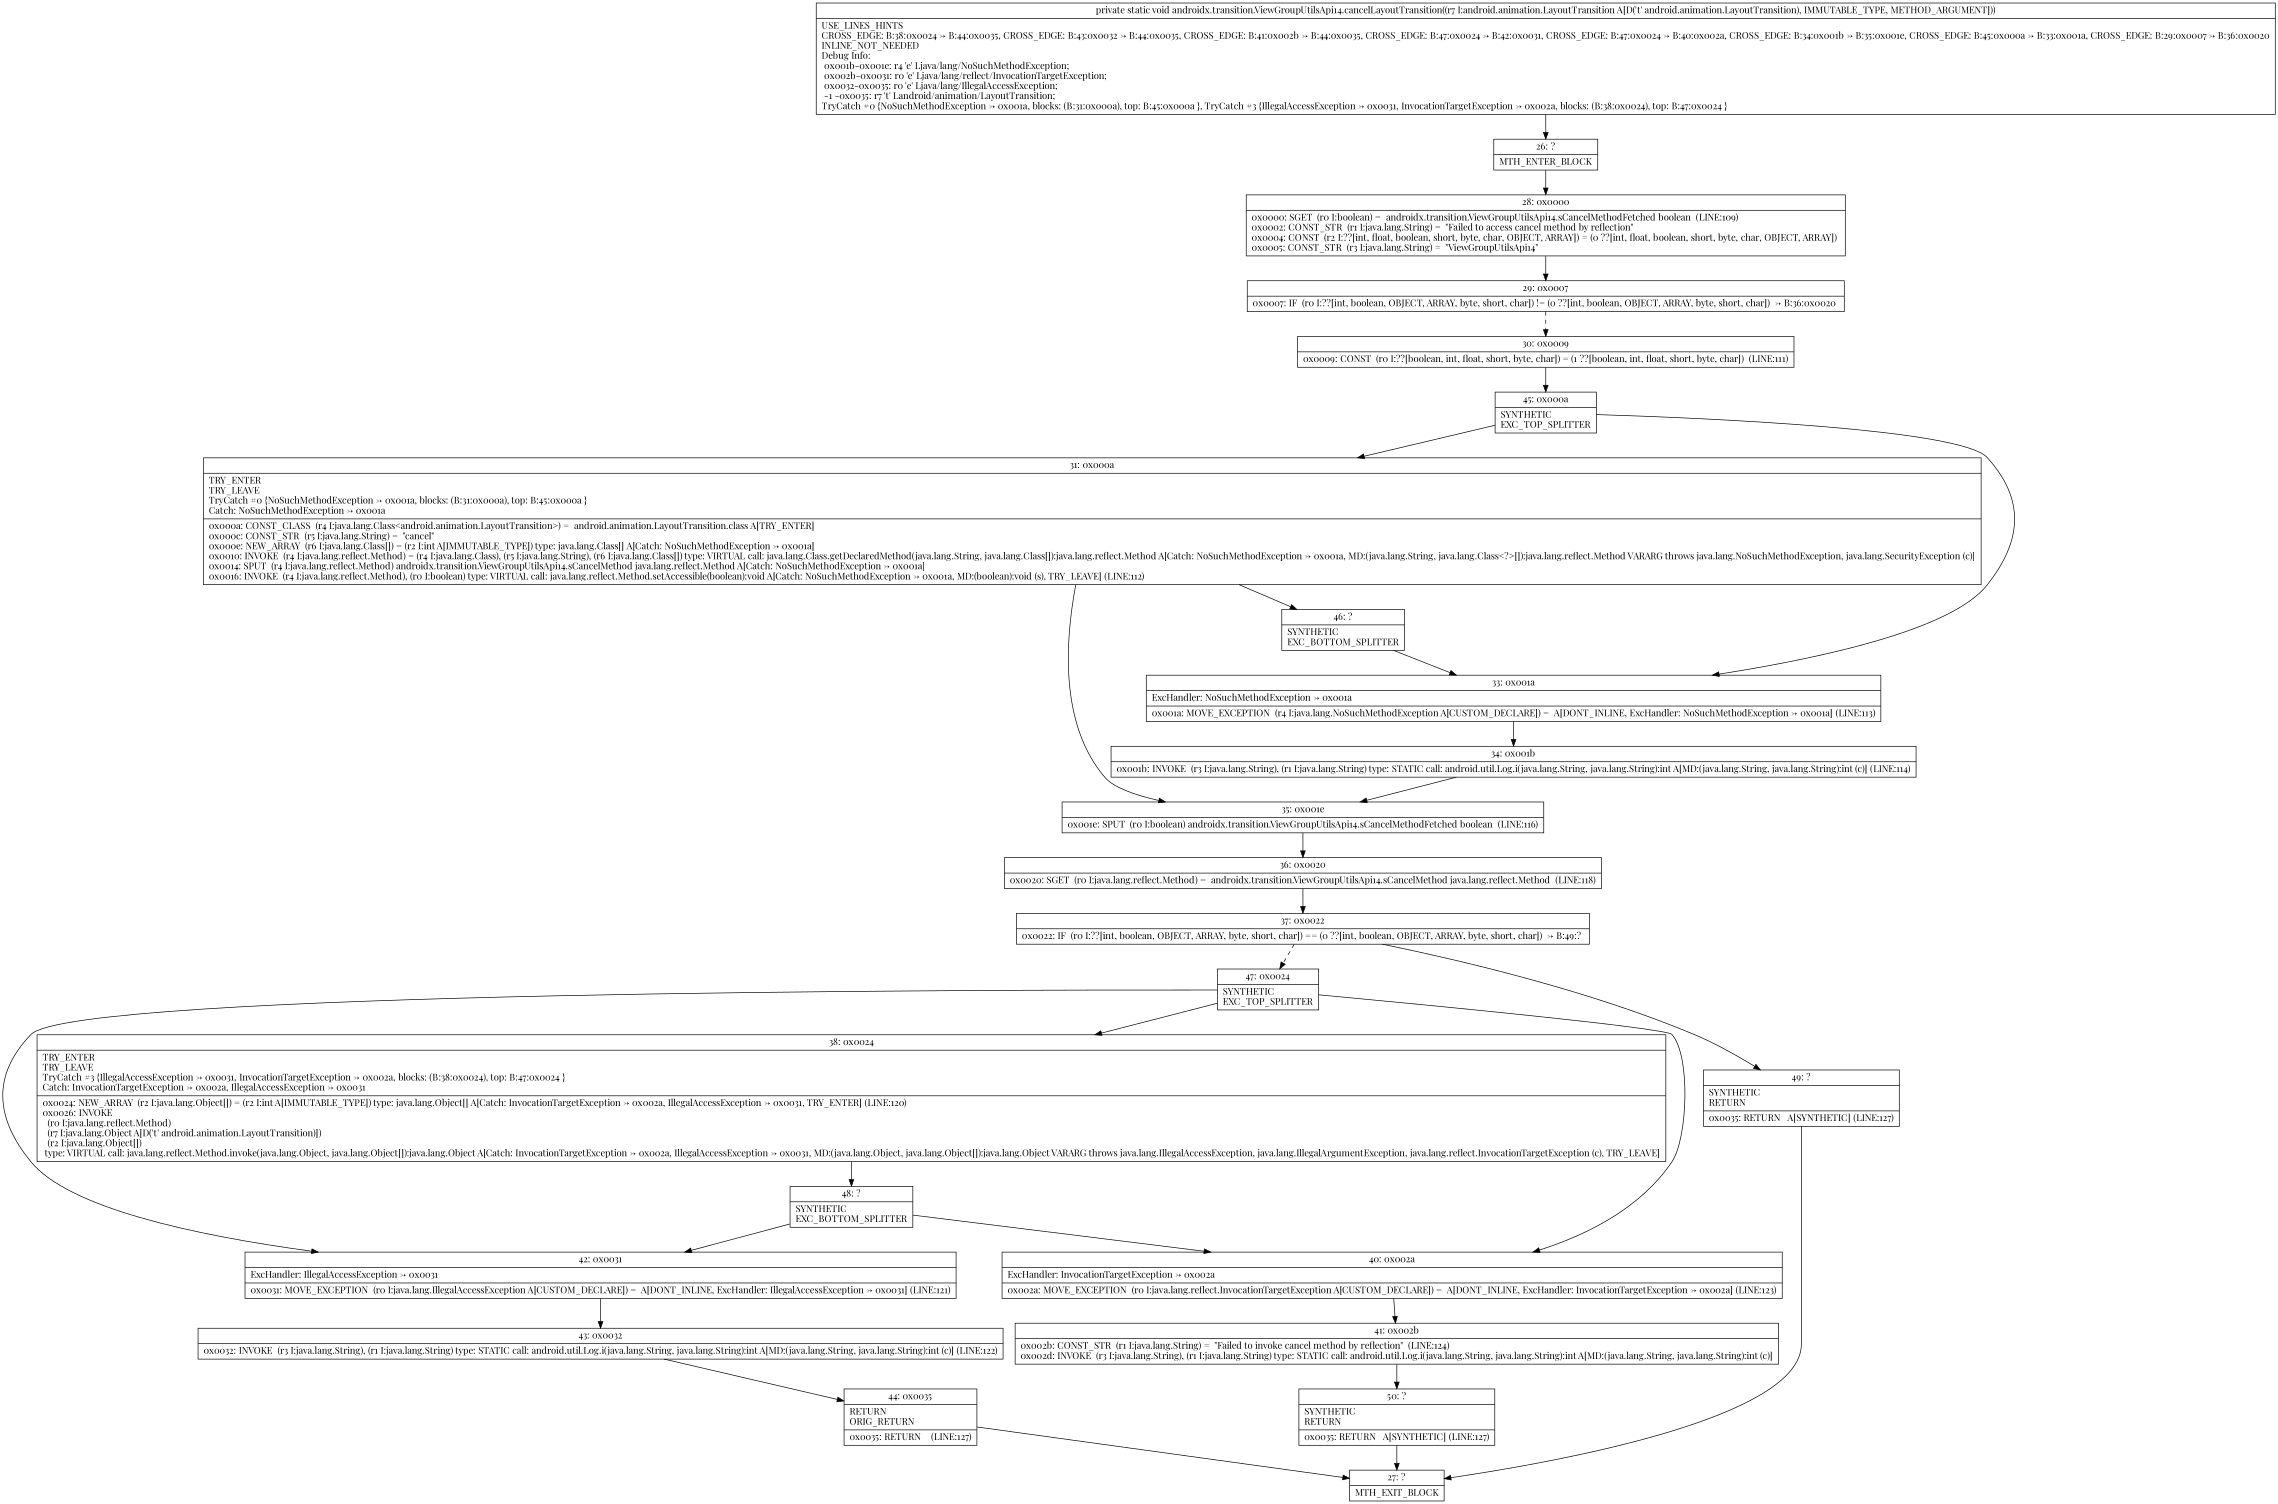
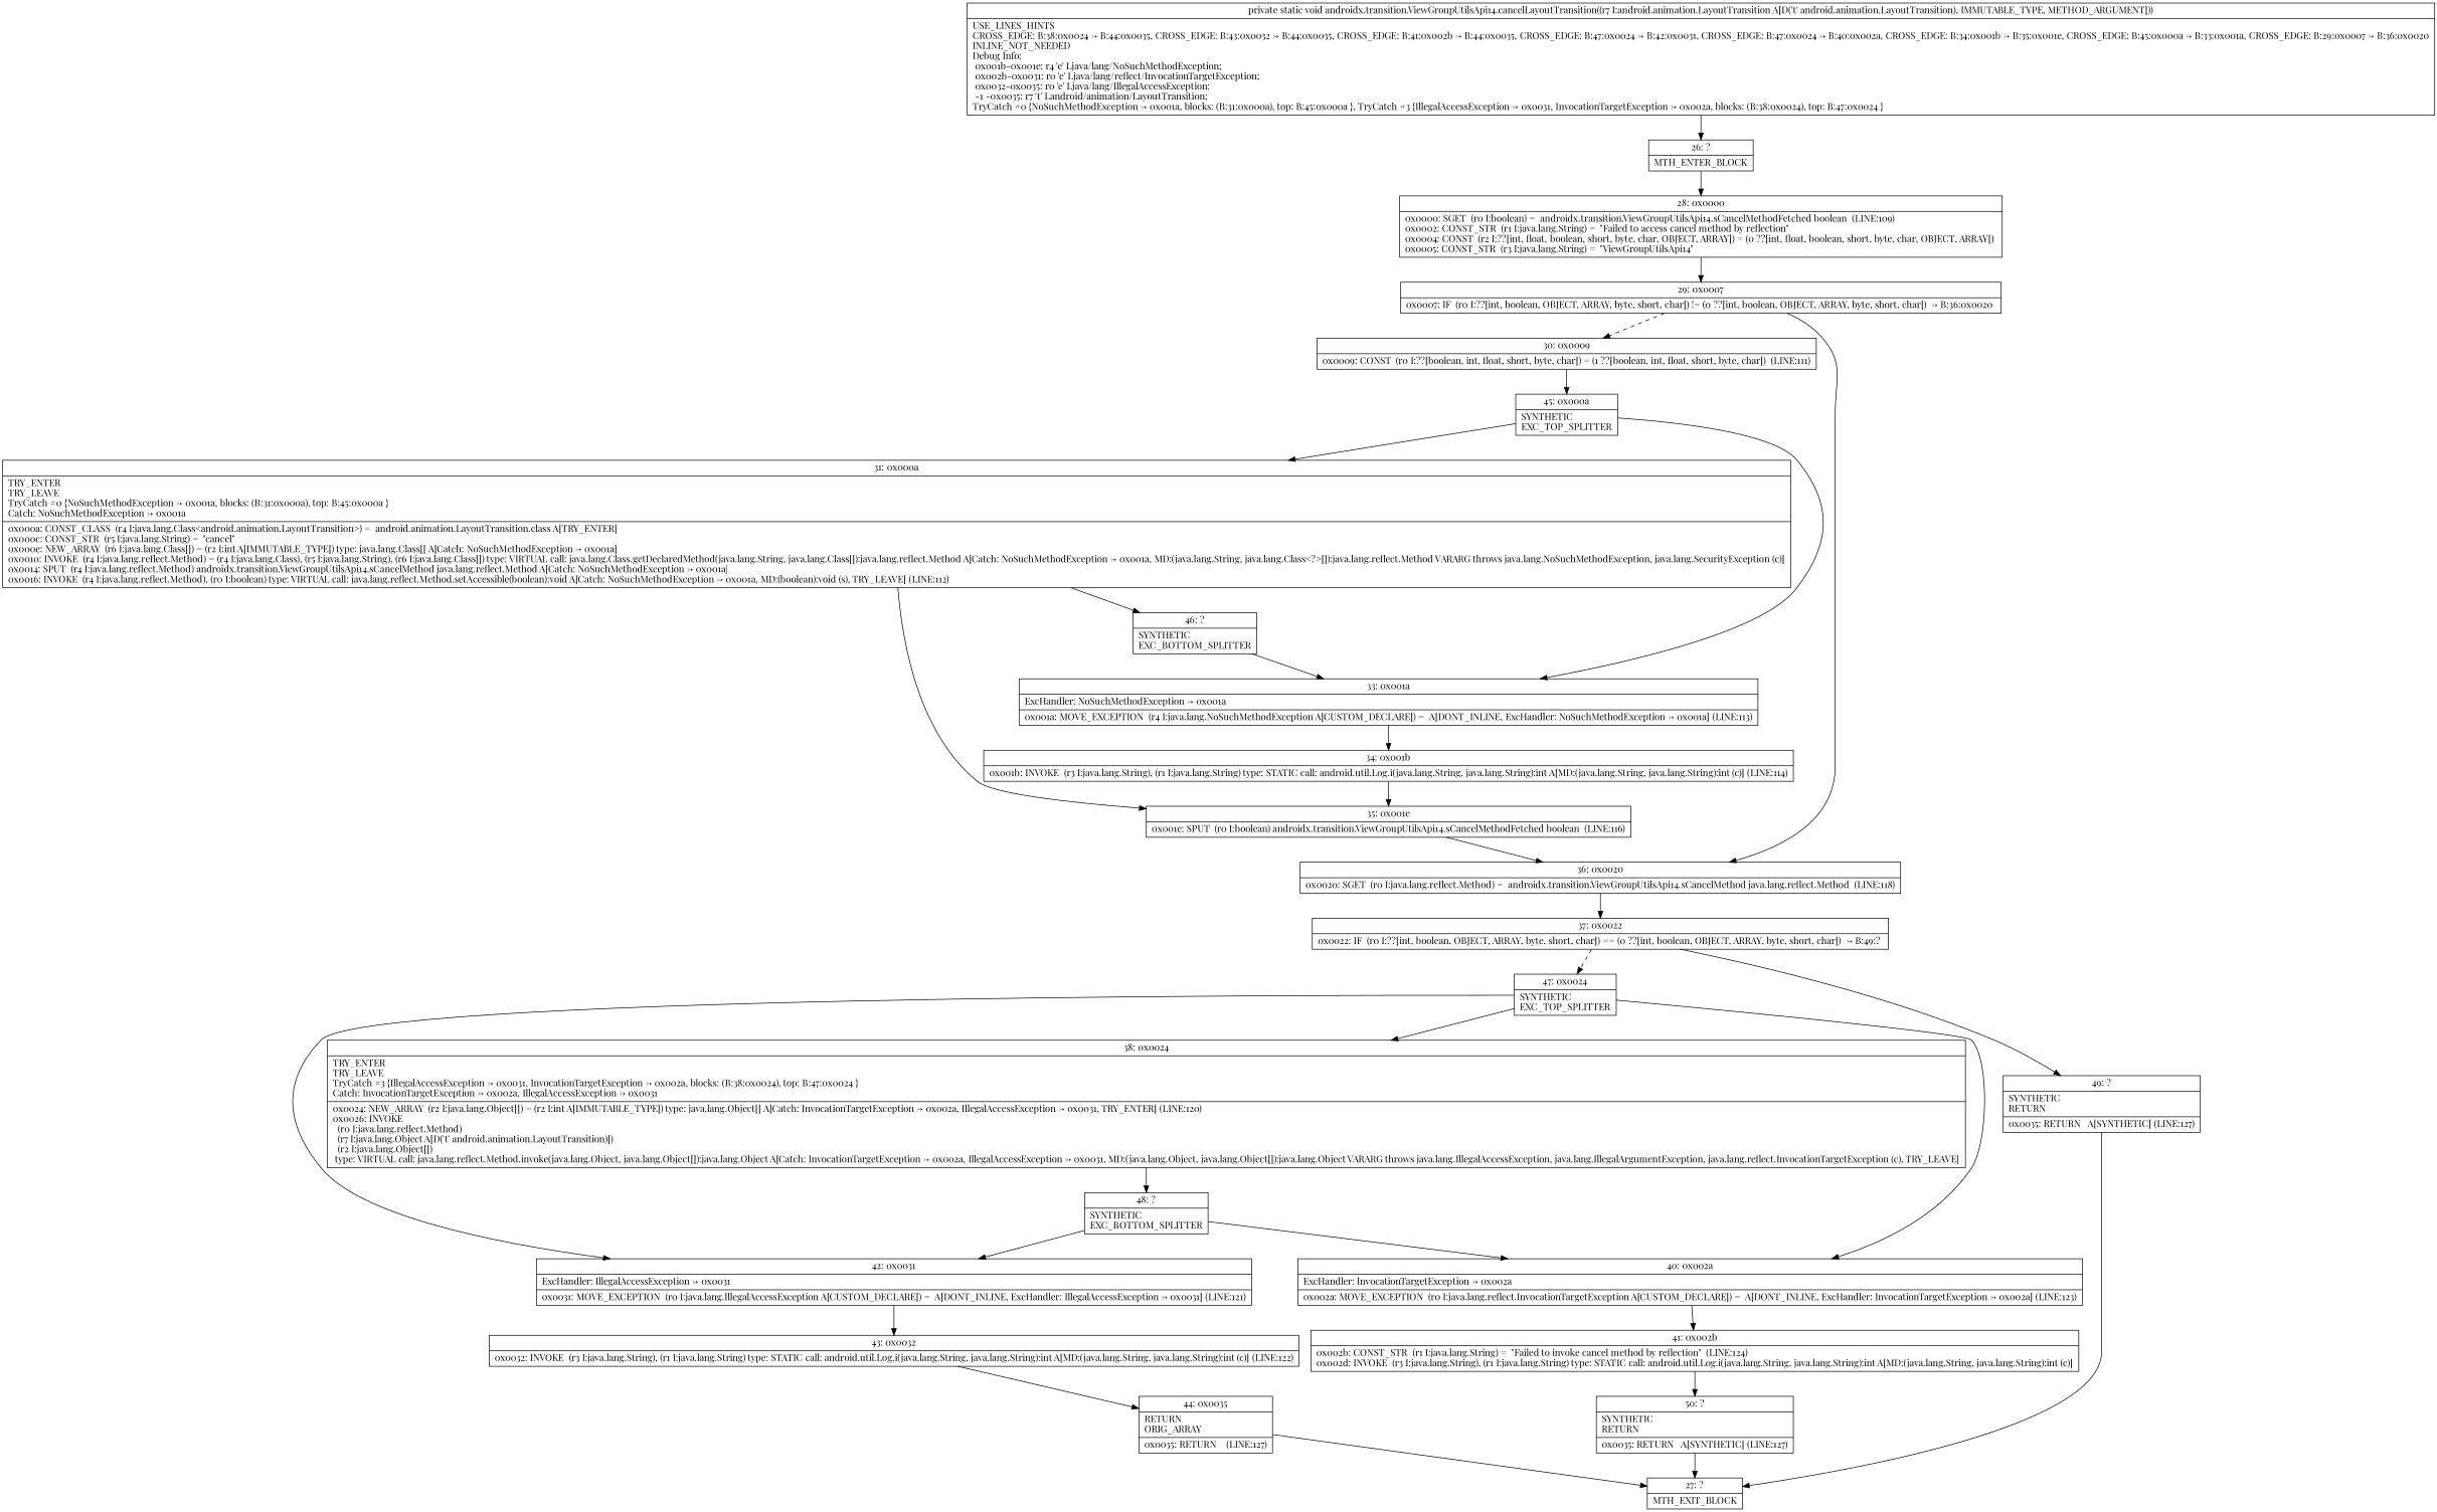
  digraph {
    fontname="Playfair Display"
    node [fontname="Playfair Display" shape=record]
    edge [fontname="Playfair Display"]
    n1 [label="{26\:\ ?|MTH_ENTER_BLOCK\l}"]
    n2 [label="{28\:\ 0x0000|0x0000: SGET  (r0 I:boolean) =  androidx.transition.ViewGroupUtilsApi14.sCancelMethodFetched boolean  (LINE:109)\l0x0002: CONST_STR  (r1 I:java.lang.String) =  \"Failed to access cancel method by reflection\" \l0x0004: CONST  (r2 I:??[int, float, boolean, short, byte, char, OBJECT, ARRAY]) = (0 ??[int, float, boolean, short, byte, char, OBJECT, ARRAY]) \l0x0005: CONST_STR  (r3 I:java.lang.String) =  \"ViewGroupUtilsApi14\" \l}"]
    n3 [label="{29\:\ 0x0007|0x0007: IF  (r0 I:??[int, boolean, OBJECT, ARRAY, byte, short, char]) != (0 ??[int, boolean, OBJECT, ARRAY, byte, short, char])  \-\> B:36:0x0020 \l}"]
    n4 [label="{30\:\ 0x0009|0x0009: CONST  (r0 I:??[boolean, int, float, short, byte, char]) = (1 ??[boolean, int, float, short, byte, char])  (LINE:111)\l}"]
    n5 [label="{36\:\ 0x0020|0x0020: SGET  (r0 I:java.lang.reflect.Method) =  androidx.transition.ViewGroupUtilsApi14.sCancelMethod java.lang.reflect.Method  (LINE:118)\l}"]
    n6 [label="{45\:\ 0x000a|SYNTHETIC\lEXC_TOP_SPLITTER\l}"]
    n7 [label="{37\:\ 0x0022|0x0022: IF  (r0 I:??[int, boolean, OBJECT, ARRAY, byte, short, char]) == (0 ??[int, boolean, OBJECT, ARRAY, byte, short, char])  \-\> B:49:? \l}"]
    n8 [label="{31\:\ 0x000a|TRY_ENTER\lTRY_LEAVE\lTryCatch #0 \{NoSuchMethodException \-\> 0x001a, blocks: (B:31:0x000a), top: B:45:0x000a \}\lCatch: NoSuchMethodException \-\> 0x001a\l|0x000a: CONST_CLASS  (r4 I:java.lang.Class\<android.animation.LayoutTransition\>) =  android.animation.LayoutTransition.class A[TRY_ENTER]\l0x000c: CONST_STR  (r5 I:java.lang.String) =  \"cancel\" \l0x000e: NEW_ARRAY  (r6 I:java.lang.Class[]) = (r2 I:int A[IMMUTABLE_TYPE]) type: java.lang.Class[] A[Catch: NoSuchMethodException \-\> 0x001a]\l0x0010: INVOKE  (r4 I:java.lang.reflect.Method) = (r4 I:java.lang.Class), (r5 I:java.lang.String), (r6 I:java.lang.Class[]) type: VIRTUAL call: java.lang.Class.getDeclaredMethod(java.lang.String, java.lang.Class[]):java.lang.reflect.Method A[Catch: NoSuchMethodException \-\> 0x001a, MD:(java.lang.String, java.lang.Class\<?\>[]):java.lang.reflect.Method VARARG throws java.lang.NoSuchMethodException, java.lang.SecurityException (c)]\l0x0014: SPUT  (r4 I:java.lang.reflect.Method) androidx.transition.ViewGroupUtilsApi14.sCancelMethod java.lang.reflect.Method A[Catch: NoSuchMethodException \-\> 0x001a]\l0x0016: INVOKE  (r4 I:java.lang.reflect.Method), (r0 I:boolean) type: VIRTUAL call: java.lang.reflect.Method.setAccessible(boolean):void A[Catch: NoSuchMethodException \-\> 0x001a, MD:(boolean):void (s), TRY_LEAVE] (LINE:112)\l}"]
    n9 [label="{33\:\ 0x001a|ExcHandler: NoSuchMethodException \-\> 0x001a\l|0x001a: MOVE_EXCEPTION  (r4 I:java.lang.NoSuchMethodException A[CUSTOM_DECLARE]) =  A[DONT_INLINE, ExcHandler: NoSuchMethodException \-\> 0x001a] (LINE:113)\l}"]
    n10 [label="{35\:\ 0x001e|0x001e: SPUT  (r0 I:boolean) androidx.transition.ViewGroupUtilsApi14.sCancelMethodFetched boolean  (LINE:116)\l}"]
    n11 [label="{46\:\ ?|SYNTHETIC\lEXC_BOTTOM_SPLITTER\l}"]
    n12 [label="{34\:\ 0x001b|0x001b: INVOKE  (r3 I:java.lang.String), (r1 I:java.lang.String) type: STATIC call: android.util.Log.i(java.lang.String, java.lang.String):int A[MD:(java.lang.String, java.lang.String):int (c)] (LINE:114)\l}"]
    n13 [label="{47\:\ 0x0024|SYNTHETIC\lEXC_TOP_SPLITTER\l}"]
    n14 [label="{49\:\ ?|SYNTHETIC\lRETURN\l|0x0035: RETURN   A[SYNTHETIC] (LINE:127)\l}"]
    n15 [label="{38\:\ 0x0024|TRY_ENTER\lTRY_LEAVE\lTryCatch #3 \{IllegalAccessException \-\> 0x0031, InvocationTargetException \-\> 0x002a, blocks: (B:38:0x0024), top: B:47:0x0024 \}\lCatch: InvocationTargetException \-\> 0x002a, IllegalAccessException \-\> 0x0031\l|0x0024: NEW_ARRAY  (r2 I:java.lang.Object[]) = (r2 I:int A[IMMUTABLE_TYPE]) type: java.lang.Object[] A[Catch: InvocationTargetException \-\> 0x002a, IllegalAccessException \-\> 0x0031, TRY_ENTER] (LINE:120)\l0x0026: INVOKE  \l  (r0 I:java.lang.reflect.Method)\l  (r7 I:java.lang.Object A[D('t' android.animation.LayoutTransition)])\l  (r2 I:java.lang.Object[])\l type: VIRTUAL call: java.lang.reflect.Method.invoke(java.lang.Object, java.lang.Object[]):java.lang.Object A[Catch: InvocationTargetException \-\> 0x002a, IllegalAccessException \-\> 0x0031, MD:(java.lang.Object, java.lang.Object[]):java.lang.Object VARARG throws java.lang.IllegalAccessException, java.lang.IllegalArgumentException, java.lang.reflect.InvocationTargetException (c), TRY_LEAVE]\l}"]
    n16 [label="{42\:\ 0x0031|ExcHandler: IllegalAccessException \-\> 0x0031\l|0x0031: MOVE_EXCEPTION  (r0 I:java.lang.IllegalAccessException A[CUSTOM_DECLARE]) =  A[DONT_INLINE, ExcHandler: IllegalAccessException \-\> 0x0031] (LINE:121)\l}"]
    n17 [label="{40\:\ 0x002a|ExcHandler: InvocationTargetException \-\> 0x002a\l|0x002a: MOVE_EXCEPTION  (r0 I:java.lang.reflect.InvocationTargetException A[CUSTOM_DECLARE]) =  A[DONT_INLINE, ExcHandler: InvocationTargetException \-\> 0x002a] (LINE:123)\l}"]
    n18 [label="{27\:\ ?|MTH_EXIT_BLOCK\l}"]
    n19 [label="{48\:\ ?|SYNTHETIC\lEXC_BOTTOM_SPLITTER\l}"]
    n20 [label="{43\:\ 0x0032|0x0032: INVOKE  (r3 I:java.lang.String), (r1 I:java.lang.String) type: STATIC call: android.util.Log.i(java.lang.String, java.lang.String):int A[MD:(java.lang.String, java.lang.String):int (c)] (LINE:122)\l}"]
    n21 [label="{41\:\ 0x002b|0x002b: CONST_STR  (r1 I:java.lang.String) =  \"Failed to invoke cancel method by reflection\"  (LINE:124)\l0x002d: INVOKE  (r3 I:java.lang.String), (r1 I:java.lang.String) type: STATIC call: android.util.Log.i(java.lang.String, java.lang.String):int A[MD:(java.lang.String, java.lang.String):int (c)]\l}"]
-   n22 [label="{44\:\ 0x0035|RETURN\lORIG_RETURN\l|0x0035: RETURN    (LINE:127)\l}"]
+   n22 [label="{44\:\ 0x0035|RETURN\lORIG_ARRAY\l|0x0035: RETURN    (LINE:127)\l}"]
    n23 [label="{50\:\ ?|SYNTHETIC\lRETURN\l|0x0035: RETURN   A[SYNTHETIC] (LINE:127)\l}"]
    n24 [label="{private static void androidx.transition.ViewGroupUtilsApi14.cancelLayoutTransition((r7 I:android.animation.LayoutTransition A[D('t' android.animation.LayoutTransition), IMMUTABLE_TYPE, METHOD_ARGUMENT]))  | USE_LINES_HINTS\lCROSS_EDGE: B:38:0x0024 \-\> B:44:0x0035, CROSS_EDGE: B:43:0x0032 \-\> B:44:0x0035, CROSS_EDGE: B:41:0x002b \-\> B:44:0x0035, CROSS_EDGE: B:47:0x0024 \-\> B:42:0x0031, CROSS_EDGE: B:47:0x0024 \-\> B:40:0x002a, CROSS_EDGE: B:34:0x001b \-\> B:35:0x001e, CROSS_EDGE: B:45:0x000a \-\> B:33:0x001a, CROSS_EDGE: B:29:0x0007 \-\> B:36:0x0020\lINLINE_NOT_NEEDED\lDebug Info:\l  0x001b\-0x001e: r4 'e' Ljava\/lang\/NoSuchMethodException;\l  0x002b\-0x0031: r0 'e' Ljava\/lang\/reflect\/InvocationTargetException;\l  0x0032\-0x0035: r0 'e' Ljava\/lang\/IllegalAccessException;\l  \-1 \-0x0035: r7 't' Landroid\/animation\/LayoutTransition;\lTryCatch #0 \{NoSuchMethodException \-\> 0x001a, blocks: (B:31:0x000a), top: B:45:0x000a \}, TryCatch #3 \{IllegalAccessException \-\> 0x0031, InvocationTargetException \-\> 0x002a, blocks: (B:38:0x0024), top: B:47:0x0024 \}\l}"]
    n1 -> n2
    n2 -> n3
    n3 -> n4 [style=dashed]
+   n3 -> n5
    n4 -> n6
    n5 -> n7
    n6 -> n8
    n6 -> n9
    n7 -> n13 [style=dashed]
    n7 -> n14
    n8 -> n10
    n8 -> n11
    n9 -> n12
    n10 -> n5
    n11 -> n9
    n12 -> n10
    n13 -> n15
    n13 -> n16
    n13 -> n17
    n14 -> n18
    n15 -> n19
    n16 -> n20
    n17 -> n21
    n19 -> n16
    n19 -> n17
    n20 -> n22
    n21 -> n23
    n22 -> n18
    n23 -> n18
    n24 -> n1
  }
